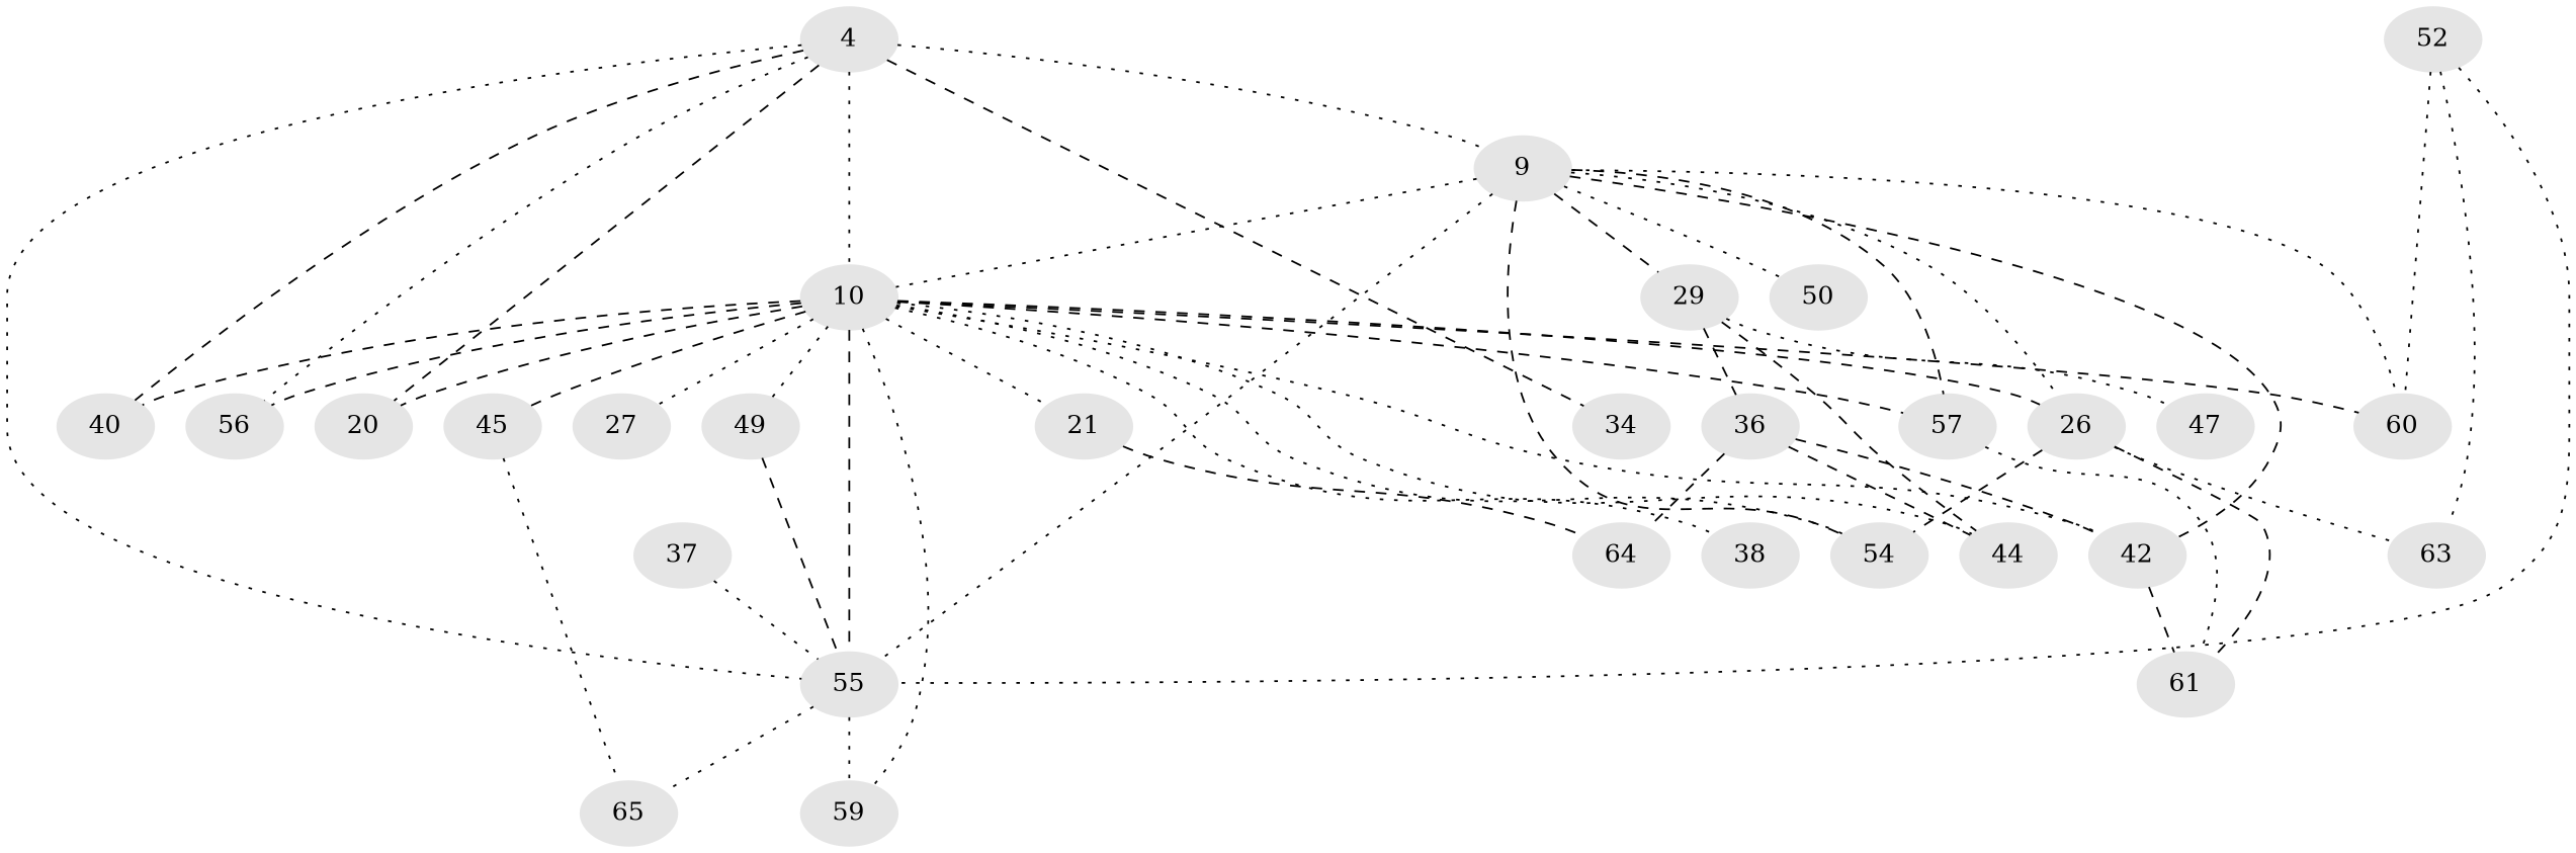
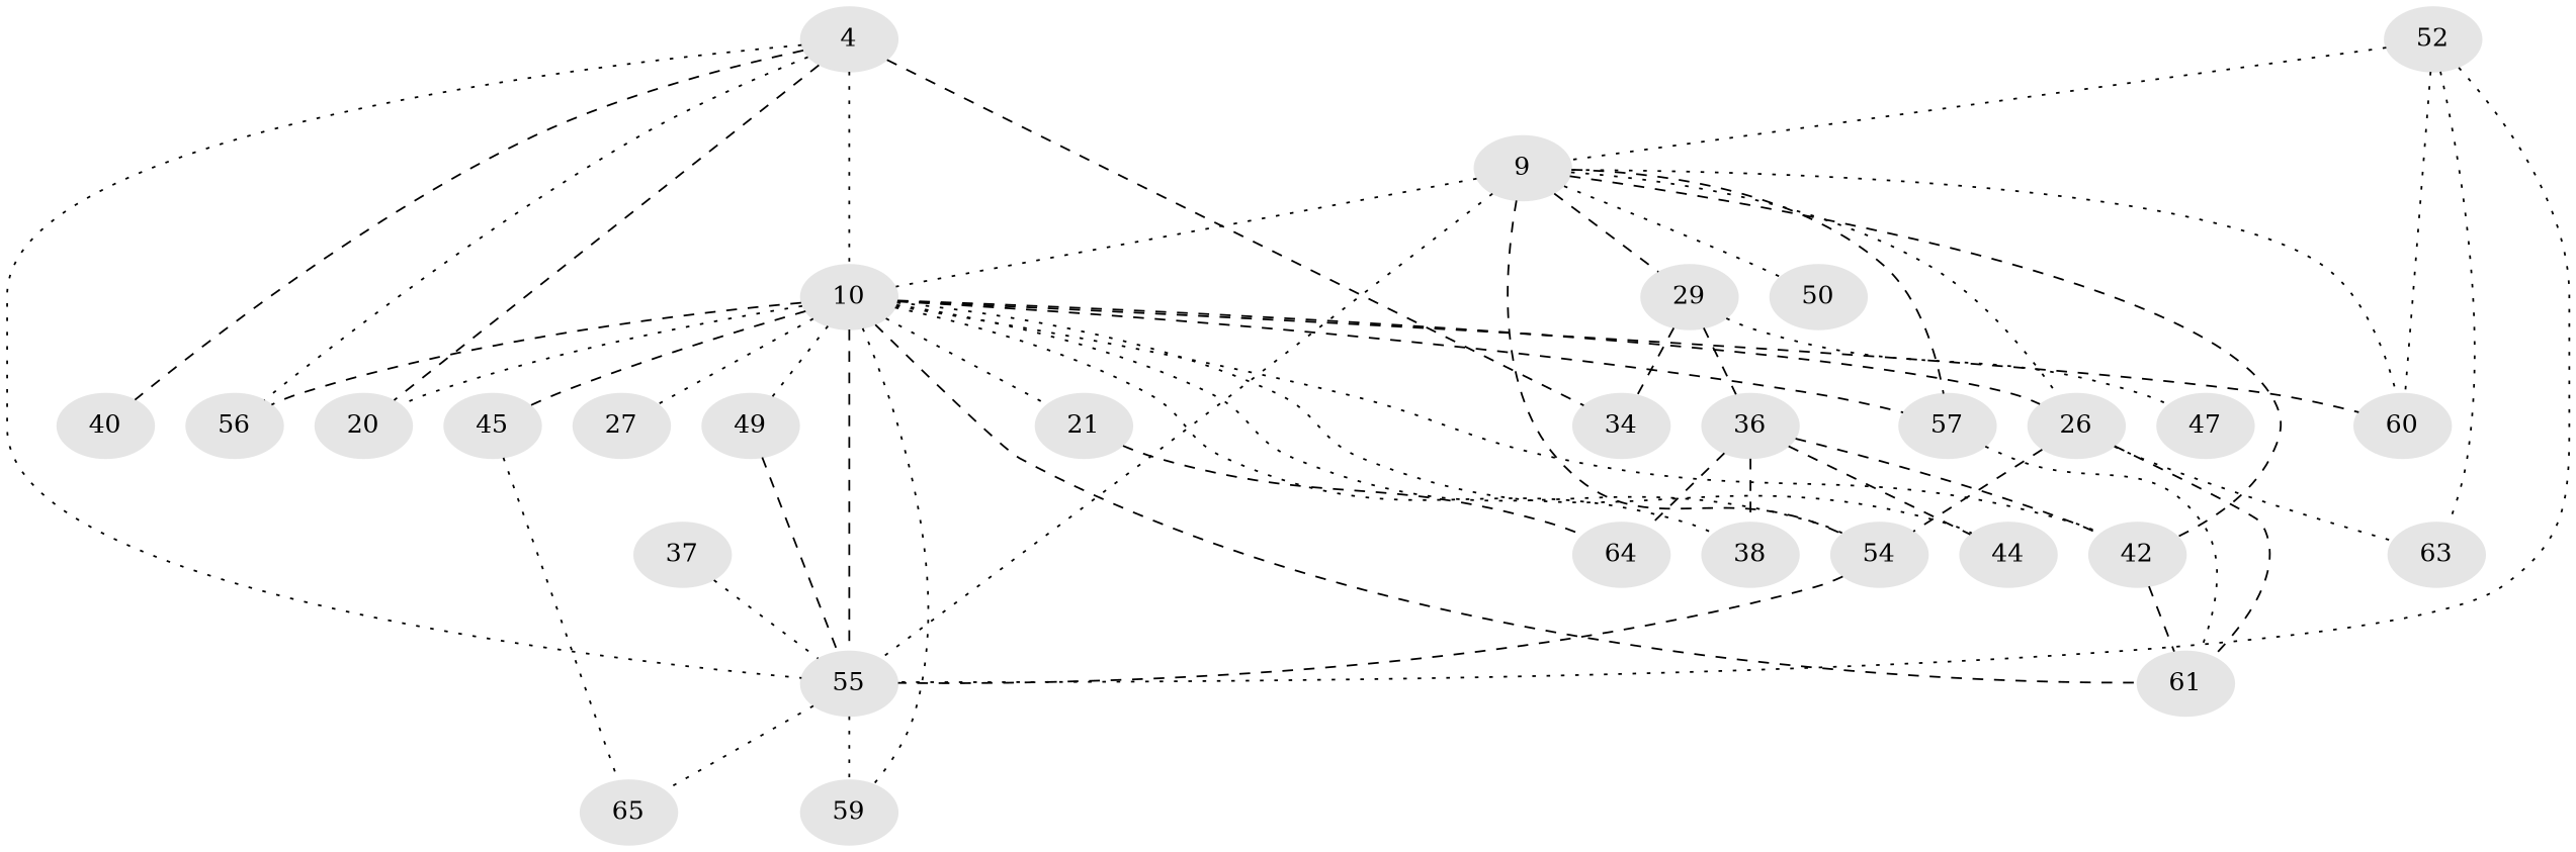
  graph {
    node [color=gray90 style=filled]
    edge [style=dotted]
    4 [super="+2"]
    9 [super="+3"]
    10 [super="+8+7"]
    20
    34
    40
    55 [super="+53+46+51+6"]
    56
    26 [super="+15+25"]
    29 [super="+28"]
    42 [super="+12+11+32"]
    50
    54 [super="+18+30+48"]
    57 [super="+41"]
    60 [super="+33"]
    21
    27
    38
    44
    45
    49 [super="+13+14"]
    59 [super="+23"]
    65
    61 [super="+58"]
    63
    47
    36 [super="+31"]
    64
    37
    52 [super="+39"]
-   4 -- 9 [weight=4]
+   52 -- 9 [weight=4]
    4 -- 10 [weight=8]
    4 -- 20 [style=dashed]
    4 -- 34 [style=dashed]
    4 -- 40 [style=dashed]
    4 -- 55 [weight=4]
    4 -- 56
    9 -- 10 [weight=8]
    9 -- 55 [weight=6]
    9 -- 26
    9 -- 29 [style=dashed weight=4]
    9 -- 42 [style=dashed weight=2]
    9 -- 50
    9 -- 54 [style=dashed]
    9 -- 57 [style=dashed]
    9 -- 60
-   10 -- 20 [style=dashed]
-   10 -- 40 [style=dashed]
+   10 -- 20
+   10 -- 61 [style=dashed]
    10 -- 55 [style=dashed weight=14]
    10 -- 56 [style=dashed]
    10 -- 26 [style=dashed weight=3]
    10 -- 42 [weight=2]
    10 -- 54 [weight=2]
    10 -- 57 [style=dashed weight=2]
    10 -- 60 [style=dashed]
    10 -- 21 [weight=2]
    10 -- 27 [weight=2]
    10 -- 38
    10 -- 44
    10 -- 45 [style=dashed weight=2]
    10 -- 49 [weight=2]
    10 -- 59
    55 -- 59 [weight=2]
    55 -- 65
    26 -- 54 [style=dashed]
    26 -- 61 [style=dashed]
    26 -- 63
-   29 -- 44 [style=dashed]
+   29 -- 34 [style=dashed]
    29 -- 47
    29 -- 36 [style=dashed weight=2]
    42 -- 61 [style=dashed]
+   54 -- 55 [style=dashed]
    57 -- 61
    21 -- 64 [style=dashed]
    45 -- 65
    49 -- 55 [style=dashed]
    36 -- 42 [style=dashed weight=2]
+   36 -- 38 [style=dashed]
    36 -- 44 [style=dashed]
    36 -- 64 [style=dashed]
    37 -- 55 [weight=2]
    52 -- 55 [weight=3]
    52 -- 60
    52 -- 63
  }
